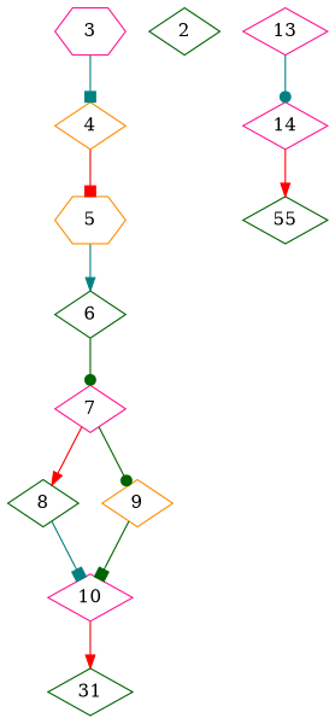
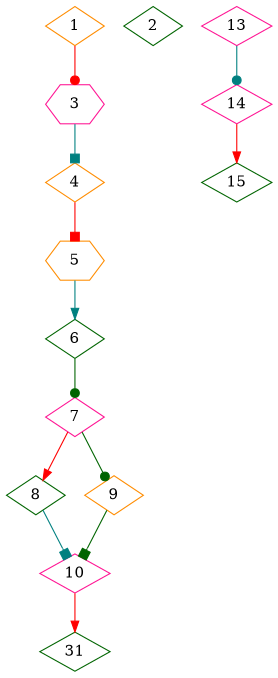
  digraph {
    fontname="DejaVu Serif"
    node [alpha=0.10 color=deeppink fontname="DejaVu Serif" shape=diamond]
    edge [arrowhead=dot color=red fontname="DejaVu Serif"]
+   1 [alpha=0.17 color=darkorange expect_size=15434752]
    3 [expect_size=41519104 shape=hexagon]
    4 [alpha=0.15 color=darkorange expect_size=14878720]
    5 [alpha=0.08 color=darkorange expect_size=44729344 shape=hexagon]
    2 [alpha=0.01 color=darkgreen expect_size=13324288]
    6 [alpha=0.01 color=darkgreen expect_size=30756864]
    7 [alpha=0.09 expect_size=21436416]
    8 [alpha=0.12 color=darkgreen expect_size=29279232]
    9 [alpha=0.18 color=darkorange expect_size=8069120]
    10 [alpha=0.07 expect_size=14247936]
    n11 [color=darkgreen expect_size=41555968 label=31]
    13 [alpha=0.03 expect_size=36156416]
    14 [alpha=0.02 expect_size=12578816]
-   15 [alpha=0.19 color=darkgreen expect_size=48925696 label=55]
+   15 [alpha=0.19 color=darkgreen expect_size=48925696]
+   1 -> 3
    3 -> 4 [arrowhead=box color=teal]
    4 -> 5 [arrowhead=box]
    5 -> 6 [arrowhead=normal color=teal]
    6 -> 7 [color=darkgreen]
    7 -> 8 [arrowhead=normal]
    7 -> 9 [color=darkgreen]
    8 -> 10 [arrowhead=box color=teal]
    9 -> 10 [arrowhead=box color=darkgreen]
    10 -> n11 [arrowhead=normal]
    13 -> 14 [color=teal]
    14 -> 15 [arrowhead=normal]
  }
